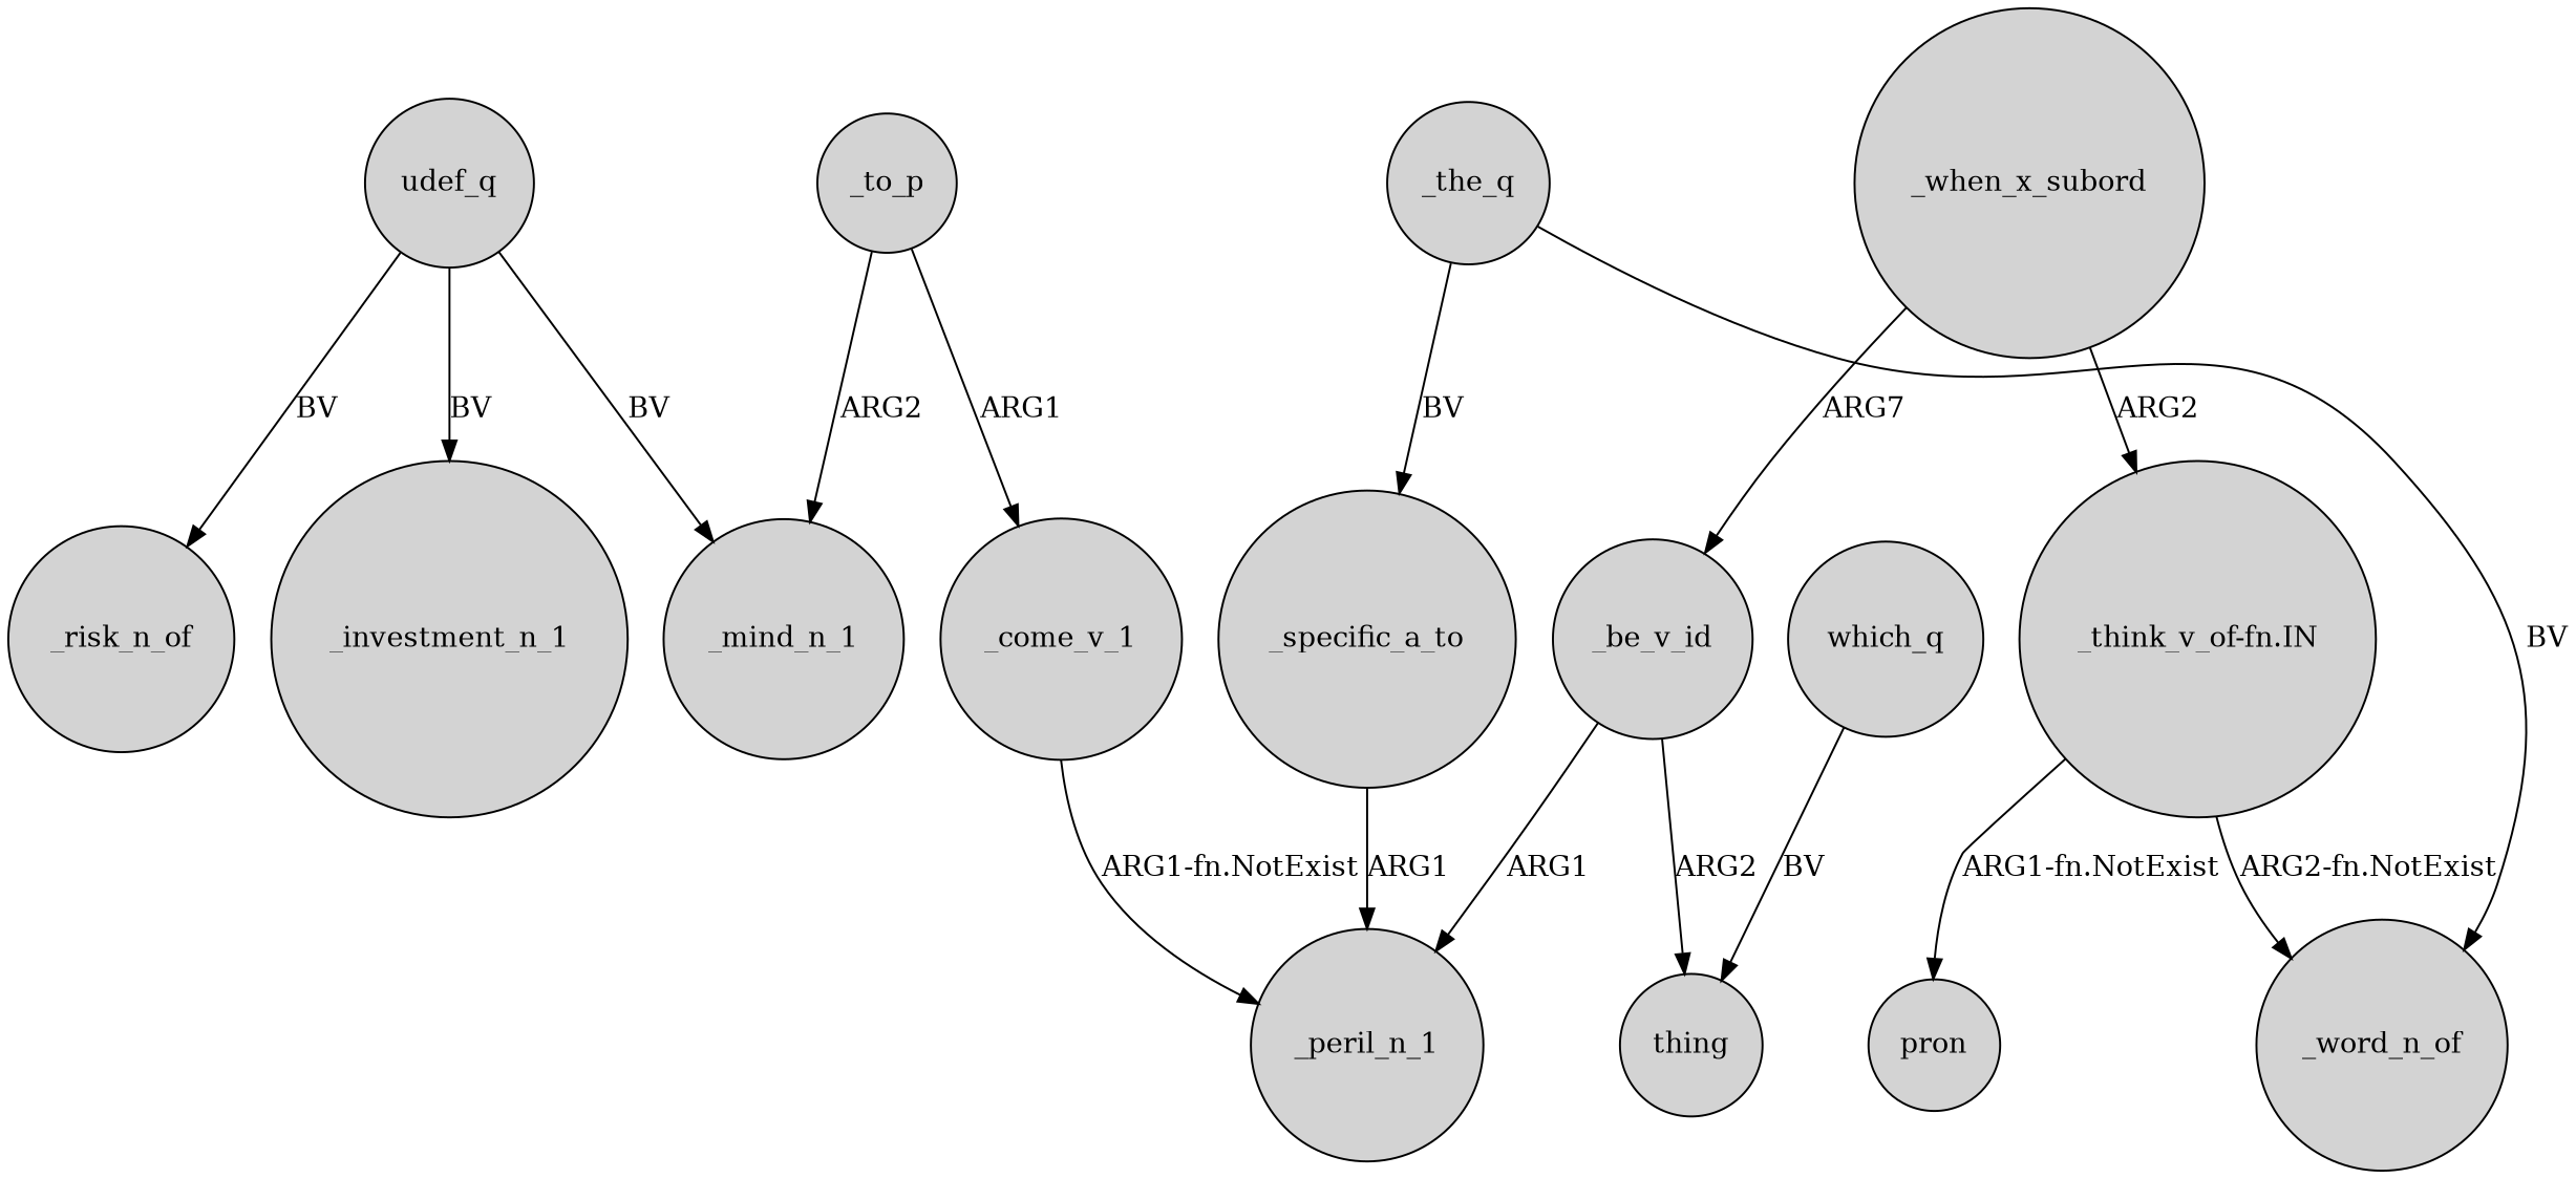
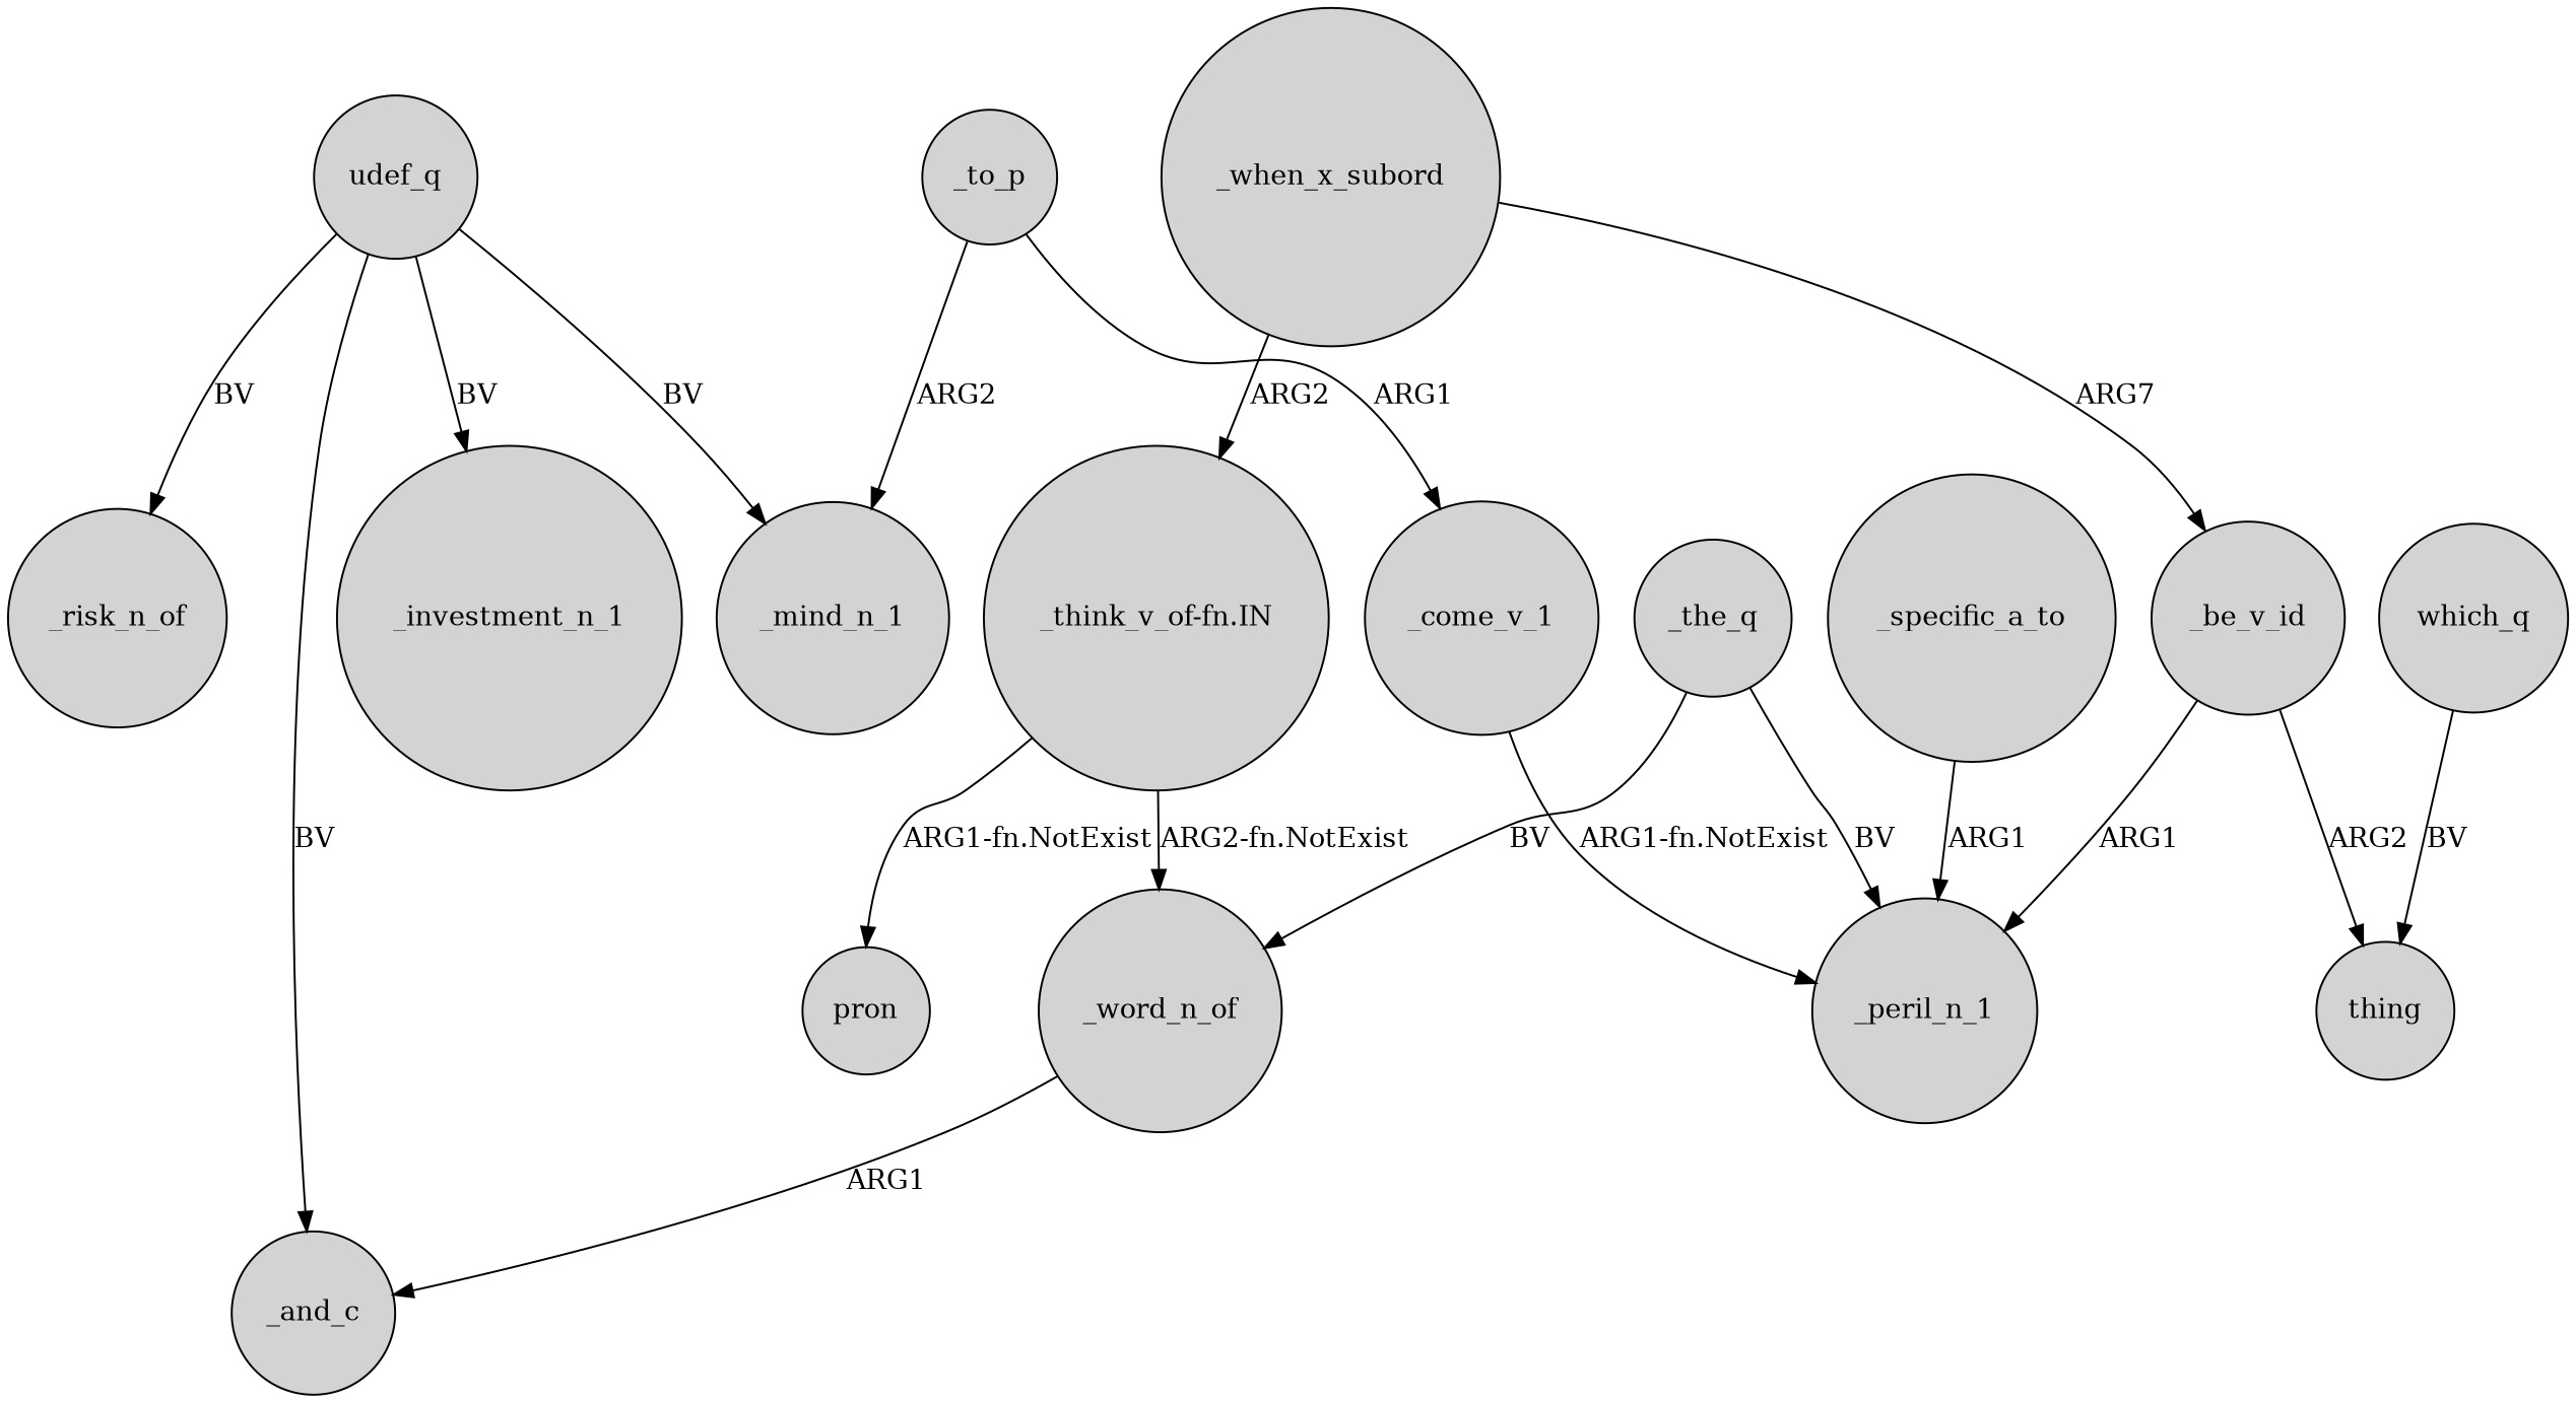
  digraph {
    node [shape=circle style=filled]
    udef_q
    _risk_n_of
+   _and_c
    _investment_n_1
    _mind_n_1
    _come_v_1
    _peril_n_1
    "_think_v_of-fn.IN"
    _word_n_of
    pron
    _to_p
    _be_v_id
    thing
    _the_q
    _specific_a_to
    _when_x_subord
    which_q
    udef_q -> _risk_n_of [label=BV]
+   udef_q -> _and_c [label=BV]
    udef_q -> _investment_n_1 [label=BV]
    udef_q -> _mind_n_1 [label=BV]
    _come_v_1 -> _peril_n_1 [label="ARG1-fn.NotExist"]
    "_think_v_of-fn.IN" -> _word_n_of [label="ARG2-fn.NotExist"]
    "_think_v_of-fn.IN" -> pron [label="ARG1-fn.NotExist"]
+   _word_n_of -> _and_c [label=ARG1]
    _to_p -> _mind_n_1 [label=ARG2]
    _to_p -> _come_v_1 [label=ARG1]
    _be_v_id -> _peril_n_1 [label=ARG1]
    _be_v_id -> thing [label=ARG2]
-   _the_q -> _specific_a_to [label=BV]
+   _the_q -> _peril_n_1 [label=BV]
    _the_q -> _word_n_of [label=BV]
    _specific_a_to -> _peril_n_1 [label=ARG1]
    _when_x_subord -> "_think_v_of-fn.IN" [label=ARG2]
    _when_x_subord -> _be_v_id [label=ARG7]
    which_q -> thing [label=BV]
  }
